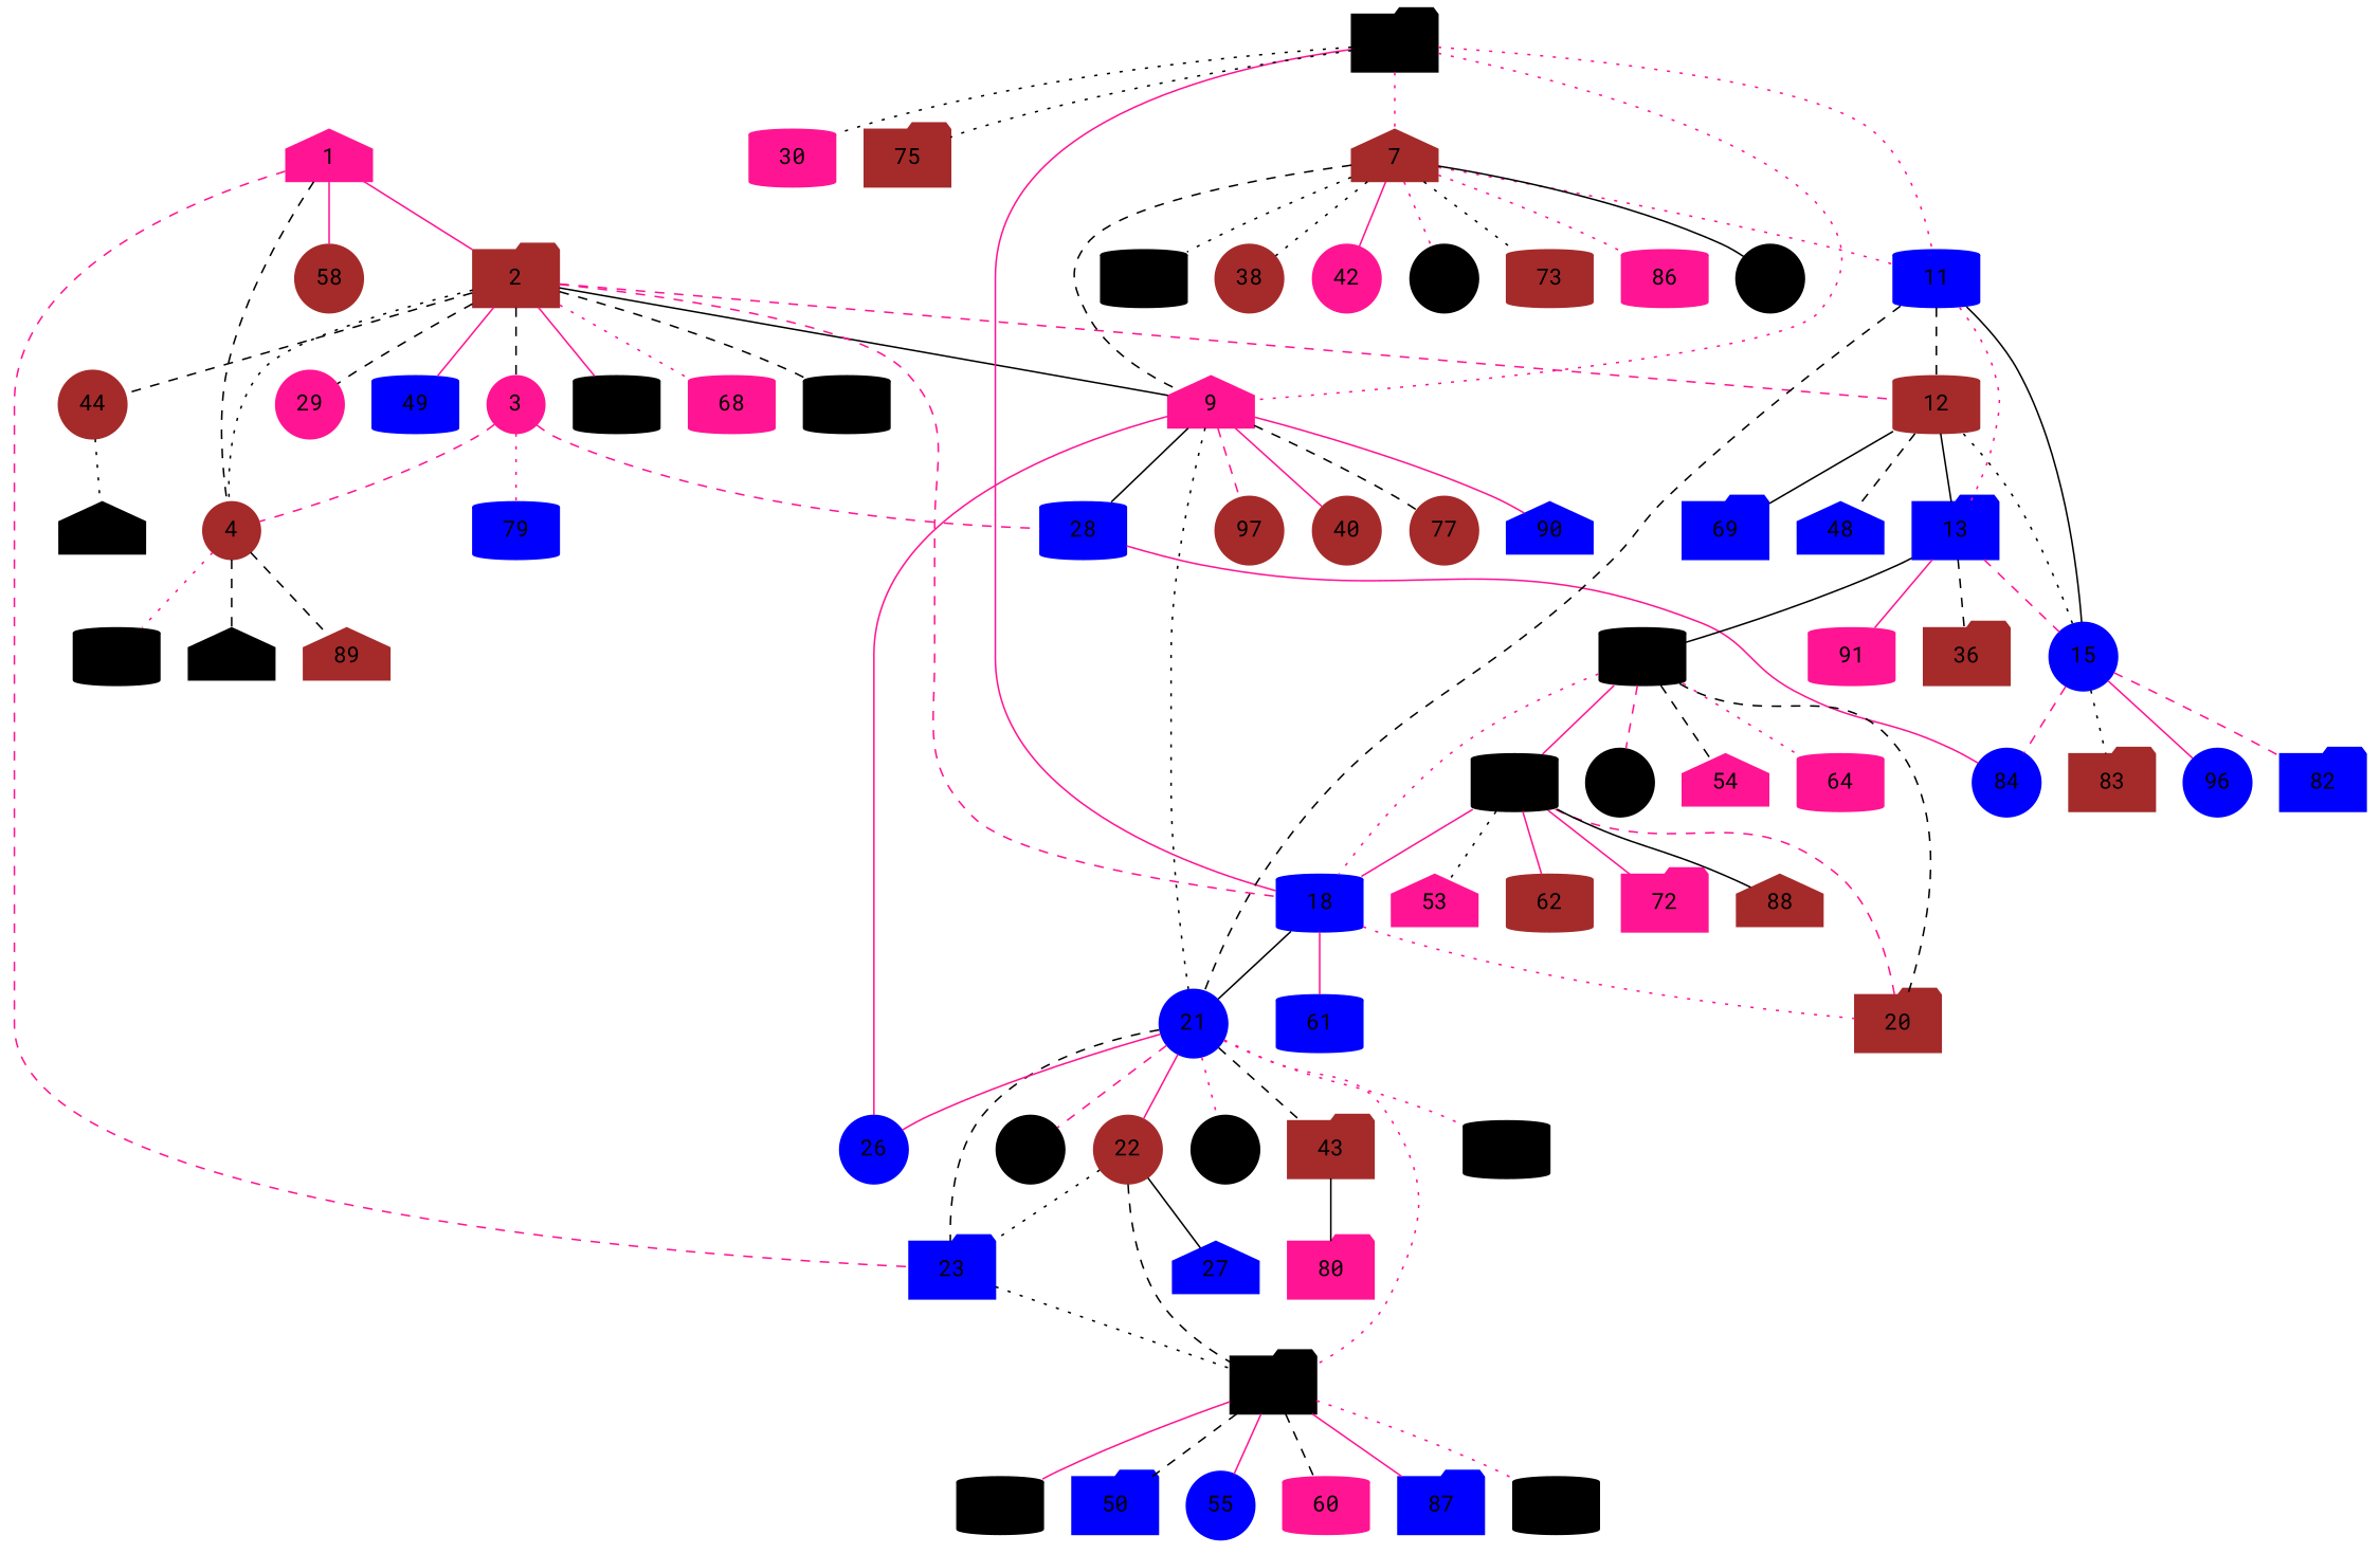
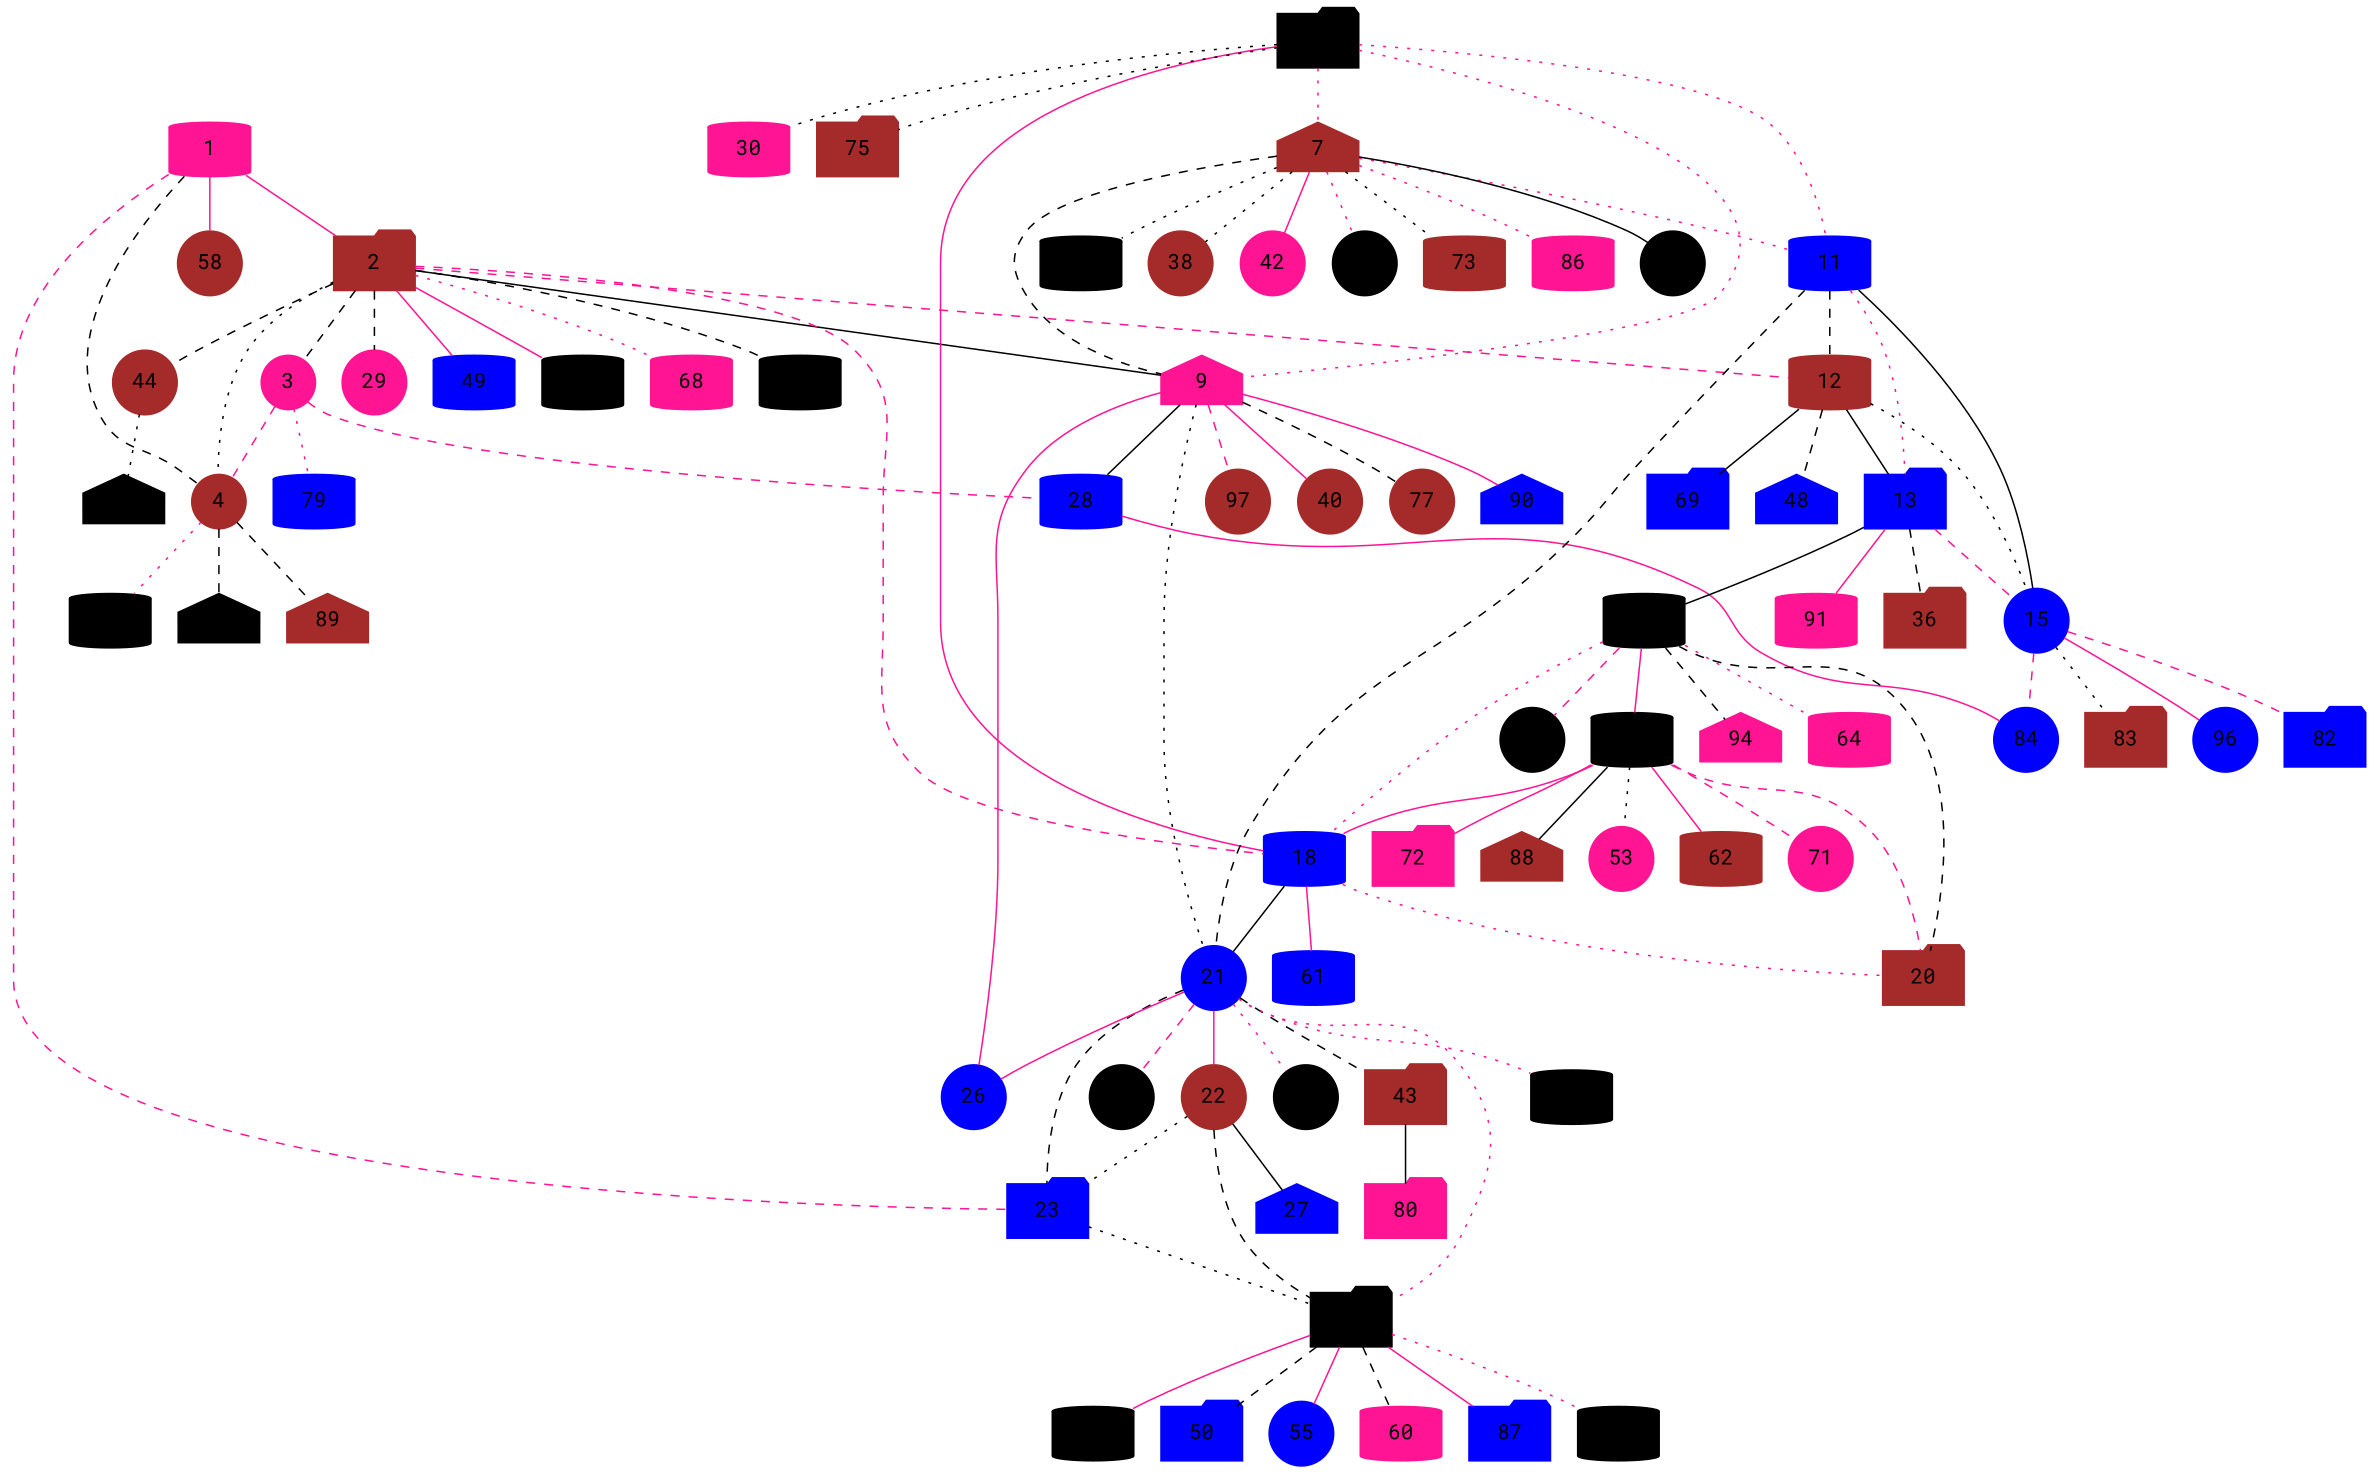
  graph {
    fontname="Roboto Mono"
    node [color=blue fontname="Roboto Mono" shape=cylinder style=filled]
    edge [color=deeppink fontname="Roboto Mono" style=solid]
-   1 [color=deeppink shape=house super="+66"]
+   1 [color=deeppink super="+66"]
    2 [color=brown shape=folder super="+5"]
    4 [color=brown shape=circle super="+70"]
    23 [shape=folder super="+45"]
    58 [color=brown shape=circle]
    3 [color=deeppink shape=circle super="+46"]
    9 [color=deeppink shape=house super="+34"]
    12 [color=brown super="+14"]
    18
    29 [color=deeppink shape=circle super="+33"]
    44 [color=brown shape=circle super="+65"]
    49
    52 [color=black]
    68 [color=deeppink]
    74 [color=black]
    28 [super="+76"]
    79
    31 [color=black]
    47 [color=black shape=house]
    89 [color=brown shape=house]
    25 [color=black shape=folder super="+100"]
    21 [shape=circle super="+24"]
    26 [shape=circle super="+91"]
    40 [color=brown shape=circle]
    77 [color=brown shape=circle]
    90 [shape=house]
    97 [color=brown shape=circle]
    13 [shape=folder super="+41"]
    15 [shape=circle super="+63"]
    48 [shape=house]
    69 [shape=folder super="+98"]
    20 [color=brown shape=folder]
    61
    85 [color=black shape=house]
    84 [shape=circle]
    6 [color=black shape=folder super="+10"]
    7 [color=brown shape=house super="+8"]
    11 [super="+37"]
    30 [color=deeppink]
    75 [color=brown shape=folder]
    35 [color=black]
    38 [color=brown shape=circle]
    42 [color=deeppink shape=circle super="+94"]
    59 [color=black shape=circle]
    73 [color=brown]
    86 [color=deeppink]
    99 [color=black shape=circle]
    22 [color=brown shape=circle]
    32 [color=black shape=circle]
    43 [color=brown shape=folder super="+78"]
    67 [color=black]
    81 [color=black shape=circle]
    16 [color=black super="+19"]
    36 [color=brown shape=folder]
    n55 [color=deeppink label=91]
    82 [shape=folder super="+95"]
    83 [color=brown shape=folder]
    96 [shape=circle]
    17 [color=black super="+56"]
-   54 [color=deeppink shape=house]
+   54 [color=deeppink shape=house label=94]
    64 [color=deeppink]
    92 [color=black shape=circle]
-   53 [color=deeppink shape=house]
+   53 [color=deeppink shape=circle]
    62 [color=brown]
+   71 [color=deeppink shape=circle]
    72 [color=deeppink shape=folder]
    88 [color=brown shape=house]
    27 [shape=house]
    39 [color=black]
    50 [shape=folder]
    55 [shape=circle super="+57"]
    60 [color=deeppink]
    87 [shape=folder]
    93 [color=black]
    80 [color=deeppink shape=folder]
    1 -- 2 [weight=2]
    1 -- 4 [color=black style=dashed]
    1 -- 23 [style=dashed]
    1 -- 58
    2 -- 4 [color=black style=dotted weight=2]
    2 -- 3 [color=black style=dashed weight=2]
    2 -- 9 [color=black]
    2 -- 12 [style=dashed]
    2 -- 18 [style=dashed]
    2 -- 29 [color=black style=dashed]
    2 -- 44 [color=black style=dashed]
    2 -- 49
    2 -- 52
    2 -- 68 [style=dotted]
    2 -- 74 [color=black style=dashed]
    4 -- 31 [style=dotted]
    4 -- 47 [color=black style=dashed]
    4 -- 89 [color=black style=dashed]
    23 -- 25 [color=black style=dotted]
    3 -- 4 [style=dashed]
    3 -- 28 [style=dashed]
    3 -- 79 [style=dotted]
    9 -- 28 [color=black]
    9 -- 21 [color=black style=dotted]
    9 -- 26
    9 -- 40
    9 -- 77 [color=black style=dashed]
    9 -- 90
    9 -- 97 [style=dashed]
    12 -- 13 [color=black weight=2]
    12 -- 15 [color=black style=dotted weight=2]
    12 -- 48 [color=black style=dashed]
    12 -- 69 [color=black]
    18 -- 21 [color=black]
    18 -- 20 [style=dotted]
    18 -- 61
    44 -- 85 [color=black style=dotted]
    28 -- 84
    25 -- 39
    25 -- 50 [color=black style=dashed]
    25 -- 55
    25 -- 60 [color=black style=dashed]
    25 -- 87
    25 -- 93 [style=dotted]
    21 -- 23 [color=black style=dashed weight=2]
    21 -- 25 [style=dotted weight=2]
    21 -- 26
    21 -- 22 [weight=2]
    21 -- 32 [style=dotted]
    21 -- 43 [color=black style=dashed]
    21 -- 67 [style=dotted]
    21 -- 81 [style=dashed]
    13 -- 15 [style=dashed]
    13 -- 16 [color=black]
    13 -- 36 [color=black style=dashed]
    13 -- n55
    15 -- 84 [style=dashed]
    15 -- 82 [style=dashed]
    15 -- 83 [color=black style=dotted]
    15 -- 96
    6 -- 9 [style=dotted weight=2]
    6 -- 18
    6 -- 7 [style=dotted weight=4]
    6 -- 11 [style=dotted]
    6 -- 30 [color=black style=dotted]
    6 -- 75 [color=black style=dotted]
    7 -- 9 [color=black style=dashed weight=2]
    7 -- 11 [style=dotted]
    7 -- 35 [color=black style=dotted]
    7 -- 38 [color=black style=dotted]
    7 -- 42
    7 -- 59 [style=dotted]
    7 -- 73 [color=black style=dotted]
    7 -- 86 [style=dotted]
    7 -- 99 [color=black]
    11 -- 12 [color=black style=dashed weight=2]
    11 -- 21 [color=black style=dashed]
    11 -- 13 [style=dotted]
    11 -- 15 [color=black]
    22 -- 23 [color=black style=dotted]
    22 -- 25 [color=black style=dashed]
    22 -- 27 [color=black]
    43 -- 80 [color=black]
    16 -- 18 [style=dotted weight=2]
    16 -- 20 [color=black style=dashed weight=2]
    16 -- 17 [weight=2]
    16 -- 54 [color=black style=dashed]
    16 -- 64 [style=dotted]
    16 -- 92 [style=dashed]
    17 -- 18
    17 -- 20 [style=dashed]
    17 -- 53 [color=black style=dotted]
    17 -- 62
+   17 -- 71 [style=dashed]
    17 -- 72
    17 -- 88 [color=black]
  }
